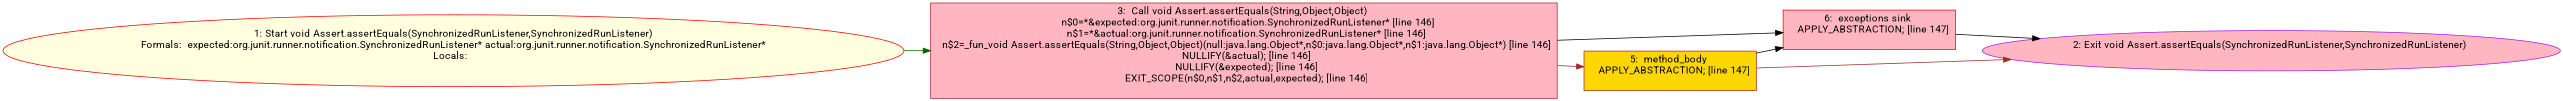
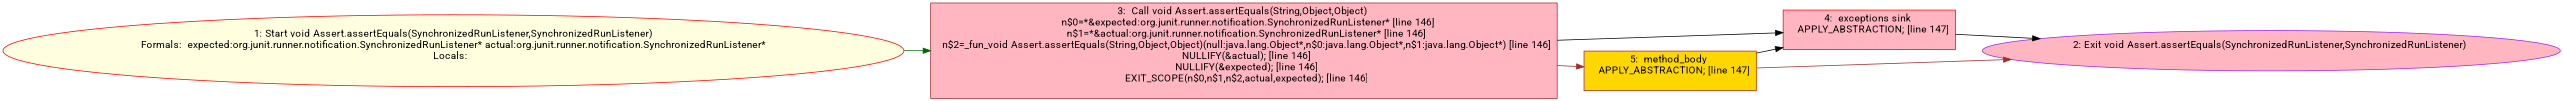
  digraph {
    rankdir=LR
    fontname=Roboto
    node [color=red style=filled fillcolor=lightpink fontname=Roboto shape=box]
    edge [color=black fontname=Roboto]
    n1 [label="1: Start void Assert.assertEquals(SynchronizedRunListener,SynchronizedRunListener)\nFormals:  expected:org.junit.runner.notification.SynchronizedRunListener* actual:org.junit.runner.notification.SynchronizedRunListener*\nLocals:  \n  " fillcolor=lightyellow shape=""]
    n2 [label="3:  Call void Assert.assertEquals(String,Object,Object) \n   n$0=*&expected:org.junit.runner.notification.SynchronizedRunListener* [line 146]\n  n$1=*&actual:org.junit.runner.notification.SynchronizedRunListener* [line 146]\n  n$2=_fun_void Assert.assertEquals(String,Object,Object)(null:java.lang.Object*,n$0:java.lang.Object*,n$1:java.lang.Object*) [line 146]\n  NULLIFY(&actual); [line 146]\n  NULLIFY(&expected); [line 146]\n  EXIT_SCOPE(n$0,n$1,n$2,actual,expected); [line 146]\n " color=brown]
    n3 [label="5:  method_body \n   APPLY_ABSTRACTION; [line 147]\n " fillcolor=gold color=brown]
-   n4 [label="6:  exceptions sink \n   APPLY_ABSTRACTION; [line 147]\n "]
+   n4 [label="4:  exceptions sink \n   APPLY_ABSTRACTION; [line 147]\n "]
    n5 [color=purple label="2: Exit void Assert.assertEquals(SynchronizedRunListener,SynchronizedRunListener) \n  " shape=""]
    n1 -> n2 [color=darkgreen]
    n2 -> n3 [color=brown]
    n2 -> n4
    n3 -> n4
    n3 -> n5 [color=brown]
    n4 -> n5
  }
